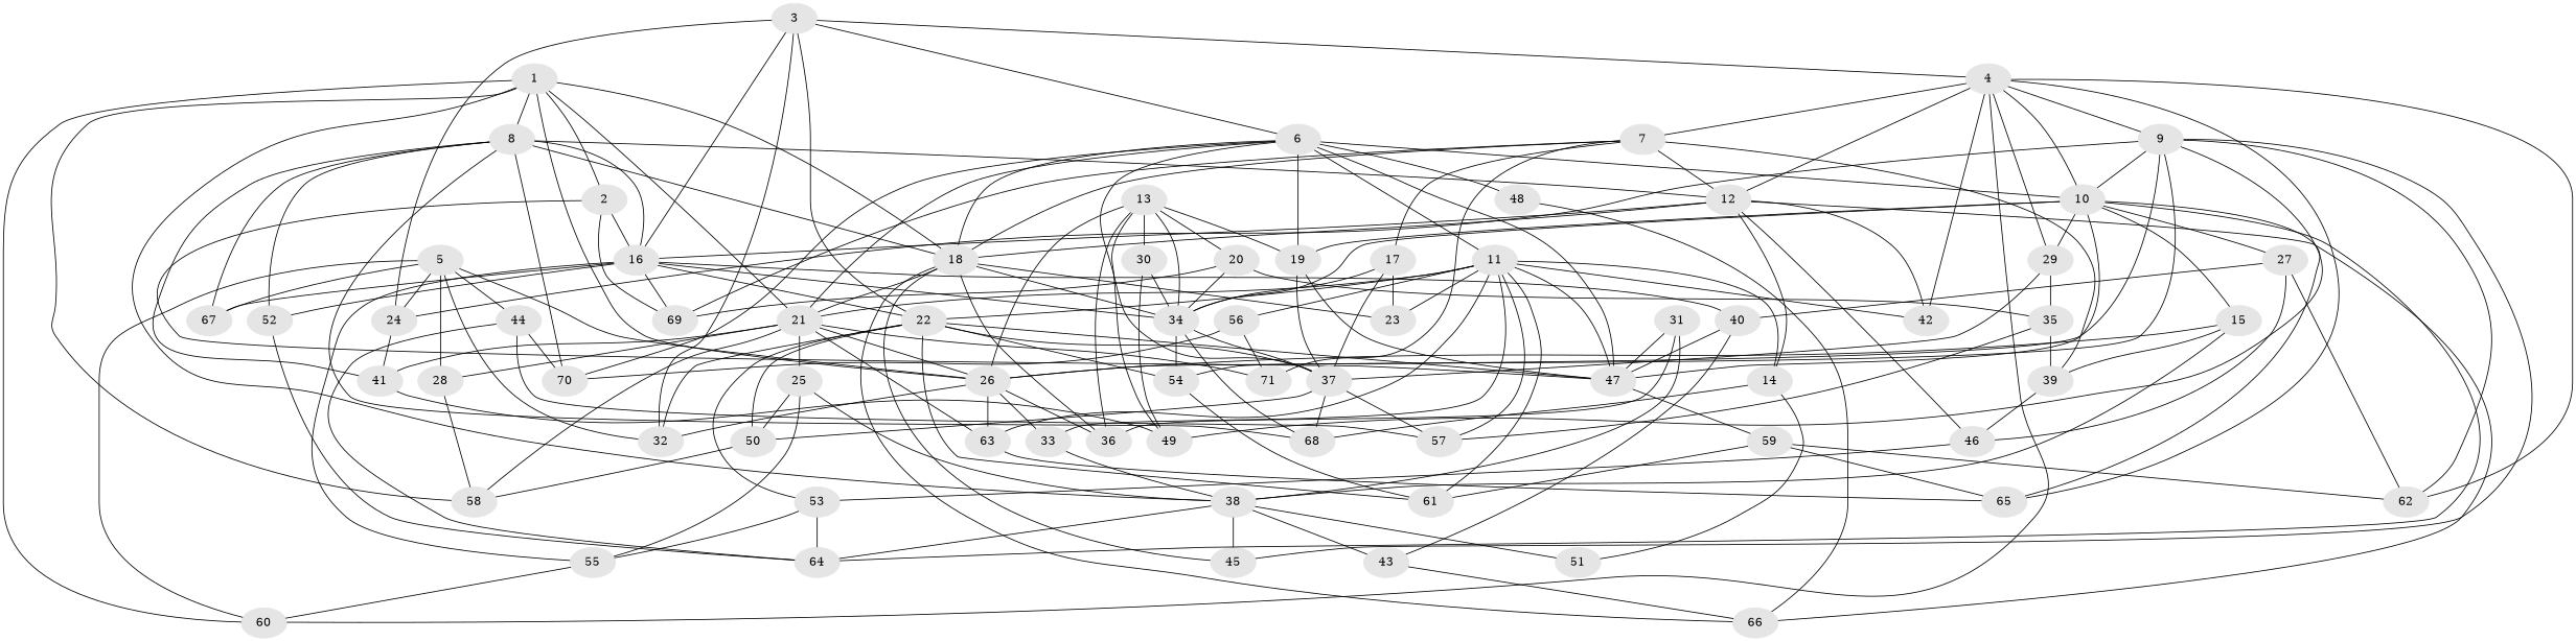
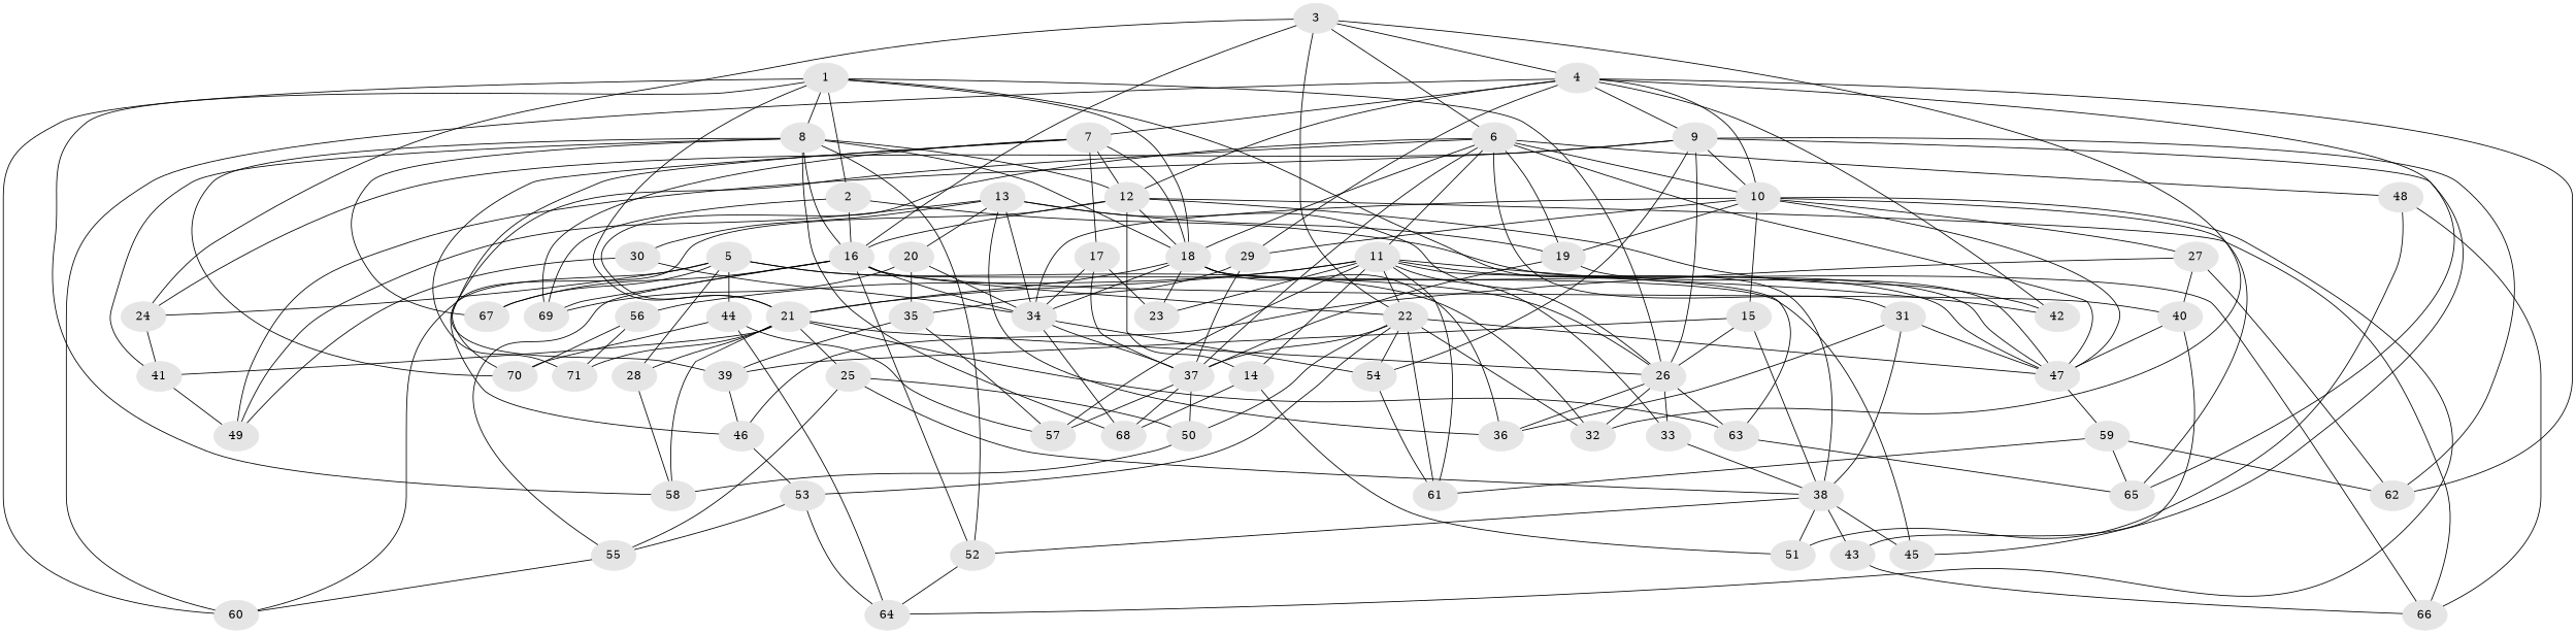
  graph {
    node [color=gray90 style=filled]
    edge [weight=1.0]
    1
    2
    8
    18
    21
    26
    38
    58
    60
    16
    47
    69
    12
    67
    70
    41
    52
    68
    45
    34
    23
    66
    36
    28
    71
    63
    25
    32
    33
    51
    43
    22
    40
    55
    59
    3
    4
    6
    24
    7
    9
    10
    29
    42
    62
    65
    11
    19
    31
    37
    48
    54
    61
    50
    53
    17
    39
    49
    15
    27
    64
    14
    46
    35
    5
    44
    57
    56
    13
    20
    30
    1 -- 2
    1 -- 8
    1 -- 18
    1 -- 21
    1 -- 26
    1 -- 38
    1 -- 58
    1 -- 60
    2 -- 16
    2 -- 47
    2 -- 69
    8 -- 18 [weight=2.0]
    8 -- 16
    8 -- 12
    8 -- 67
    8 -- 70
    8 -- 41
    8 -- 52
    8 -- 68
    18 -- 21
    18 -- 45
    18 -- 34
    18 -- 23
    18 -- 66
    18 -- 36
    21 -- 26
    21 -- 58
    21 -- 41
    21 -- 28
    21 -- 71 [weight=2.0]
    21 -- 63
    21 -- 25
    26 -- 36
    26 -- 63
    26 -- 32
    26 -- 33
-   38 -- 64
+   38 -- 52
    38 -- 45 [weight=2.0]
    38 -- 51
    38 -- 43 [weight=2.0]
    16 -- 69
    16 -- 67
    16 -- 52
    16 -- 34
    16 -- 22
    16 -- 40
    16 -- 55
    47 -- 59
    12 -- 18
    12 -- 16 [weight=2.0]
    12 -- 66
    12 -- 42
    12 -- 14
    12 -- 46
    41 -- 49
    52 -- 64
    34 -- 68
    34 -- 37 [weight=2.0]
    34 -- 54
    28 -- 58
    63 -- 65
    25 -- 38
    25 -- 55
    25 -- 50
    33 -- 38 [weight=2.0]
    43 -- 66
    22 -- 47
    22 -- 32
    22 -- 37
    22 -- 54
    22 -- 61
    22 -- 50
    22 -- 53
    40 -- 47
    40 -- 43
    55 -- 60
    59 -- 62
    59 -- 65
    59 -- 61
    3 -- 16
    3 -- 32
    3 -- 22
    3 -- 4
    3 -- 6
    3 -- 24
    4 -- 60
    4 -- 12
    4 -- 7 [weight=2.0]
    4 -- 9
    4 -- 10
    4 -- 29
    4 -- 42 [weight=2.0]
    4 -- 62
    4 -- 65
    6 -- 18
    6 -- 21
    6 -- 47
    6 -- 70
    6 -- 10
    6 -- 11
    6 -- 19
+   6 -- 31
    6 -- 37
    6 -- 48 [weight=2.0]
    24 -- 41
    7 -- 18
    7 -- 69
    7 -- 12
    7 -- 71
    7 -- 17
    7 -- 39
    9 -- 26
    9 -- 45
    9 -- 24
    9 -- 10
    9 -- 62
    9 -- 54
    9 -- 49
    10 -- 47 [weight=2.0]
    10 -- 34
    10 -- 29
    10 -- 65
    10 -- 19
    10 -- 15
    10 -- 27
    10 -- 64
    29 -- 37
    29 -- 35
    11 -- 21
    11 -- 47
    11 -- 23
    11 -- 63
    11 -- 33
    11 -- 22
    11 -- 42
    11 -- 61
    11 -- 14
    11 -- 57
    11 -- 56
    19 -- 47
    19 -- 37
    31 -- 38
    31 -- 47
    31 -- 36
    37 -- 68
    37 -- 50
    37 -- 57
    48 -- 66
+   48 -- 51
    54 -- 61
    50 -- 58
    53 -- 55
    53 -- 64
    17 -- 34
    17 -- 23
    17 -- 37
    39 -- 46
    15 -- 26
    15 -- 38
    15 -- 39
    27 -- 40
    27 -- 62
    27 -- 46
    14 -- 68
    14 -- 51
    46 -- 53
    35 -- 39
    35 -- 57
    5 -- 26
    5 -- 60
    5 -- 67 [weight=2.0]
    5 -- 28 [weight=2.0]
    5 -- 32
    5 -- 24
    5 -- 44
    44 -- 70
    44 -- 64
    44 -- 57
    56 -- 70
    56 -- 71
    13 -- 26
    13 -- 34
    13 -- 36
    13 -- 19
    13 -- 49
    13 -- 20
    13 -- 30 [weight=2.0]
    20 -- 69
    20 -- 34
    20 -- 35
    30 -- 34
    30 -- 49
  }
